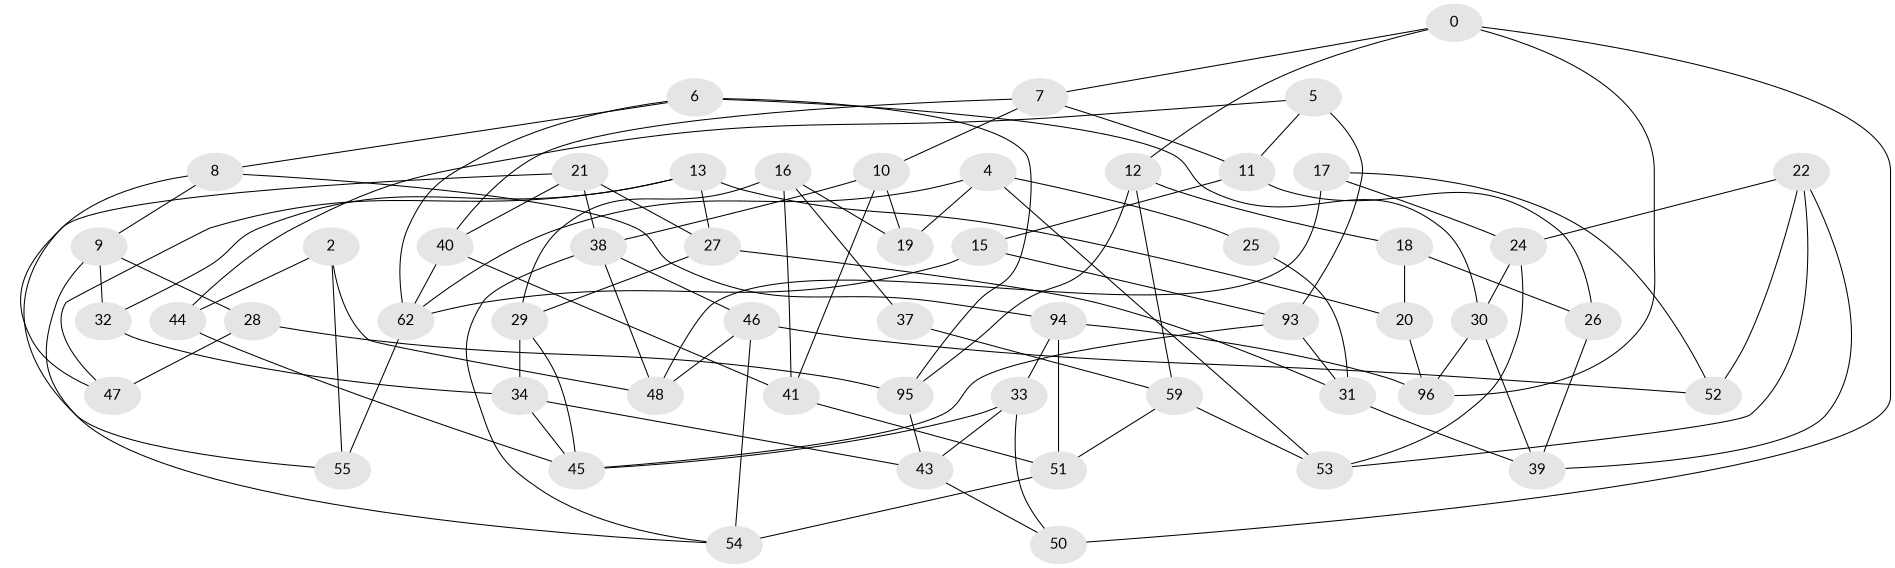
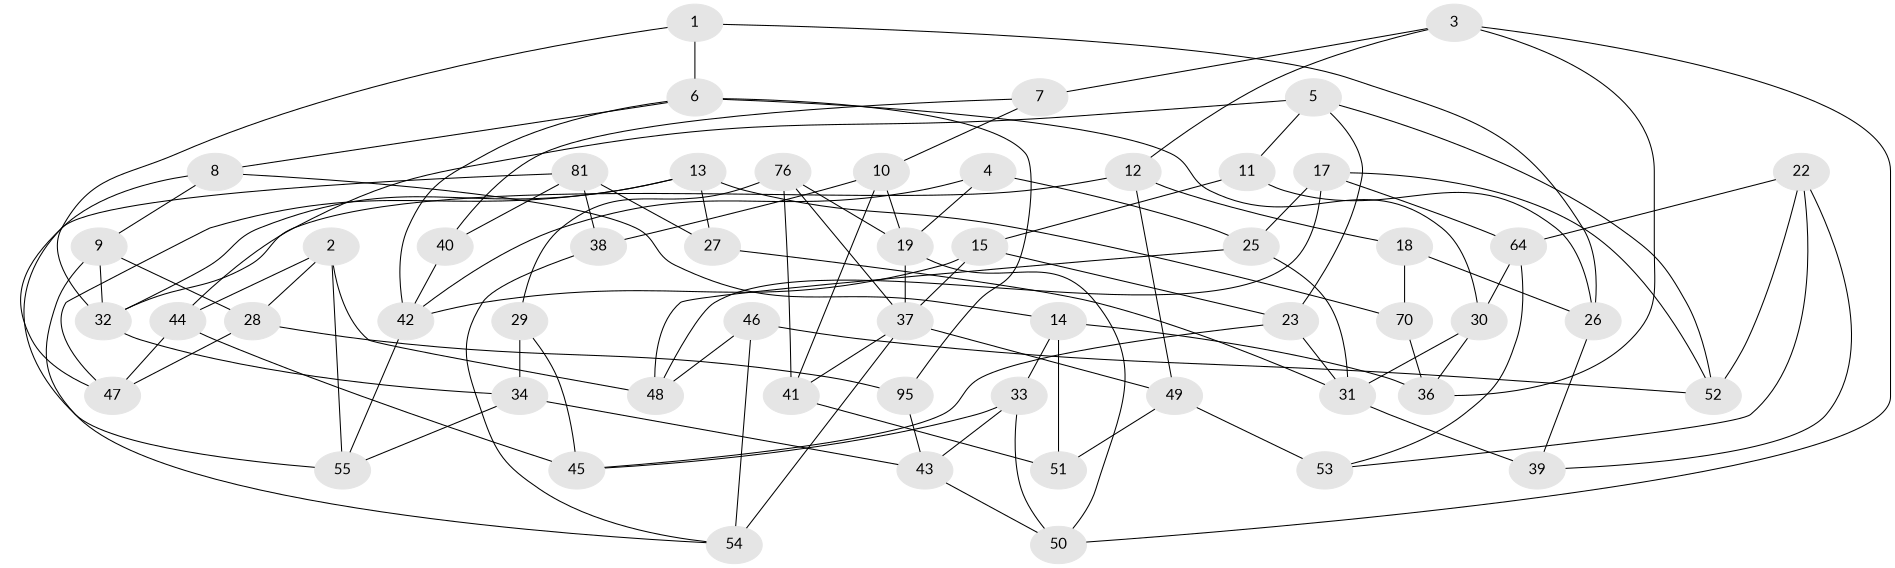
  graph {
    fontname=Lato
    node [color=gray90 fontname=Lato style=filled]
    edge [fontname=Lato]
+   1
    6
    26
    32
    8
-   42 [label=62]
+   42
    30
    n8 [label=95]
    9
-   14 [label=94]
+   14
    47
    39
    34
    2
    28
    44
    48
    55
    45
-   3 [label=0]
+   3
    7
    12
-   36 [label=96]
+   36
    50
    11
    10
    40
    18
-   49 [label=59]
+   49
    4
    19
    25
    53
    37
    31
    5
-   23 [label=93]
+   23
    52
    15
    43
    38
    41
    54
    33
    51
    46
-   20
+   20 [label=70]
    13
    27
    29
-   16
+   16 [label=76]
    17
-   24
-   21
+   24 [label=64]
+   21 [label=81]
    22
+   1 -- 6
+   1 -- 26
+   1 -- 32
    6 -- 8
    6 -- 42
    6 -- 30
    6 -- n8
    26 -- 39
    32 -- 34
    8 -- 9
    8 -- 14
    8 -- 47
    42 -- 55
-   30 -- 39
+   30 -- 31
    30 -- 36
    n8 -- 43
    9 -- 32
    9 -- 28
    9 -- 54
    14 -- 36
    14 -- 33
    14 -- 51
-   34 -- 45
+   34 -- 55
    34 -- 43
+   2 -- 28
    2 -- 44
    2 -- 48
    2 -- 55
    28 -- n8
    28 -- 47
+   44 -- 47
    44 -- 45
    3 -- 7
    3 -- 12
    3 -- 36
    3 -- 50
-   7 -- 11
    7 -- 10
    7 -- 40
-   12 -- n8
+   12 -- 32
    12 -- 18
    12 -- 49
    11 -- 26
    11 -- 15
    10 -- 19
    10 -- 38
    10 -- 41
    40 -- 42
-   40 -- 41
+   37 -- 41
    18 -- 26
    18 -- 20
    49 -- 53
    49 -- 51
    4 -- 42
    4 -- 19
    4 -- 25
-   4 -- 53
-   38 -- 48
+   19 -- 50
+   19 -- 37
+   25 -- 48
    25 -- 31
    37 -- 49
    31 -- 39
    5 -- 44
    5 -- 11
    5 -- 23
+   5 -- 52
    23 -- 45
    23 -- 31
    15 -- 42
+   15 -- 37
    15 -- 23
    43 -- 50
    38 -- 54
-   38 -- 46
    41 -- 51
    33 -- 45
    33 -- 50
    33 -- 43
-   51 -- 54
+   37 -- 54
    46 -- 48
    46 -- 52
    46 -- 54
    20 -- 36
    13 -- 32
    13 -- 47
    13 -- 20
    13 -- 27
    27 -- 31
-   27 -- 29
    29 -- 34
    29 -- 45
    16 -- 19
    16 -- 37
    16 -- 41
    16 -- 29
    17 -- 48
+   17 -- 25
    17 -- 52
    17 -- 24
    24 -- 30
    24 -- 53
    21 -- 55
    21 -- 40
    21 -- 38
    21 -- 27
    22 -- 39
    22 -- 53
    22 -- 52
    22 -- 24
  }
